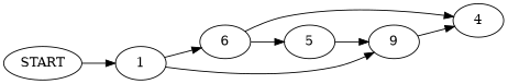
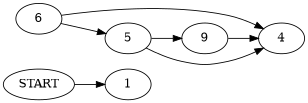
  digraph {
    rankdir=LR
    n1 [label=START]
    1
    n3 [label=6]
    n4 [label=9]
    4
    5
    n1 -> 1
-   1 -> n3
-   1 -> n4
    n3 -> 4
    n3 -> 5
    n4 -> 4
    5 -> n4
+   5 -> 4
  }
